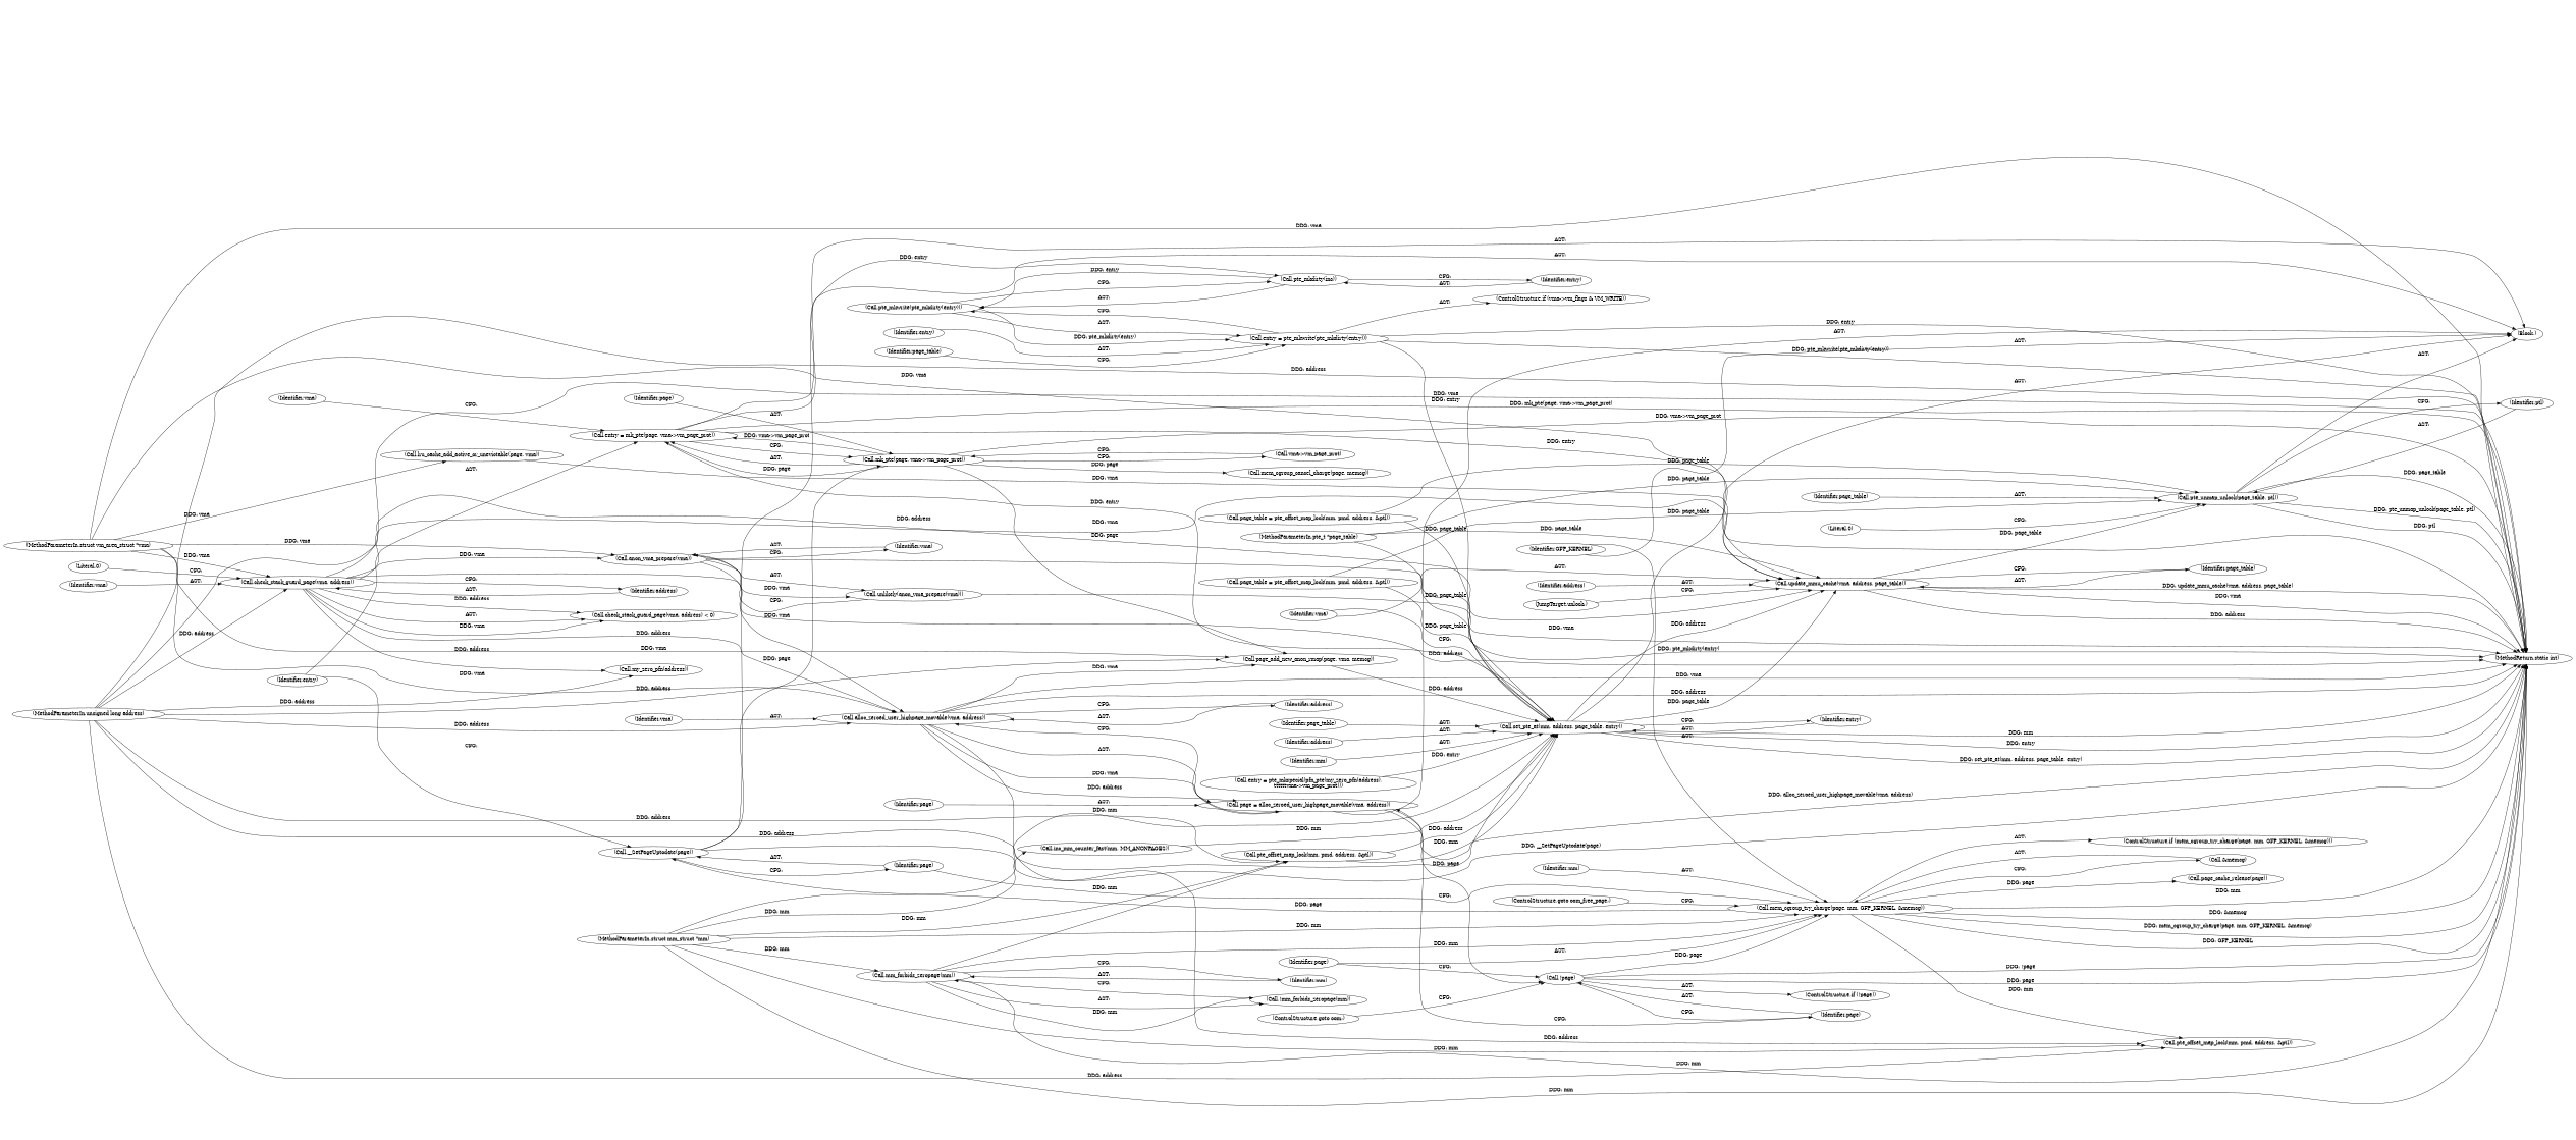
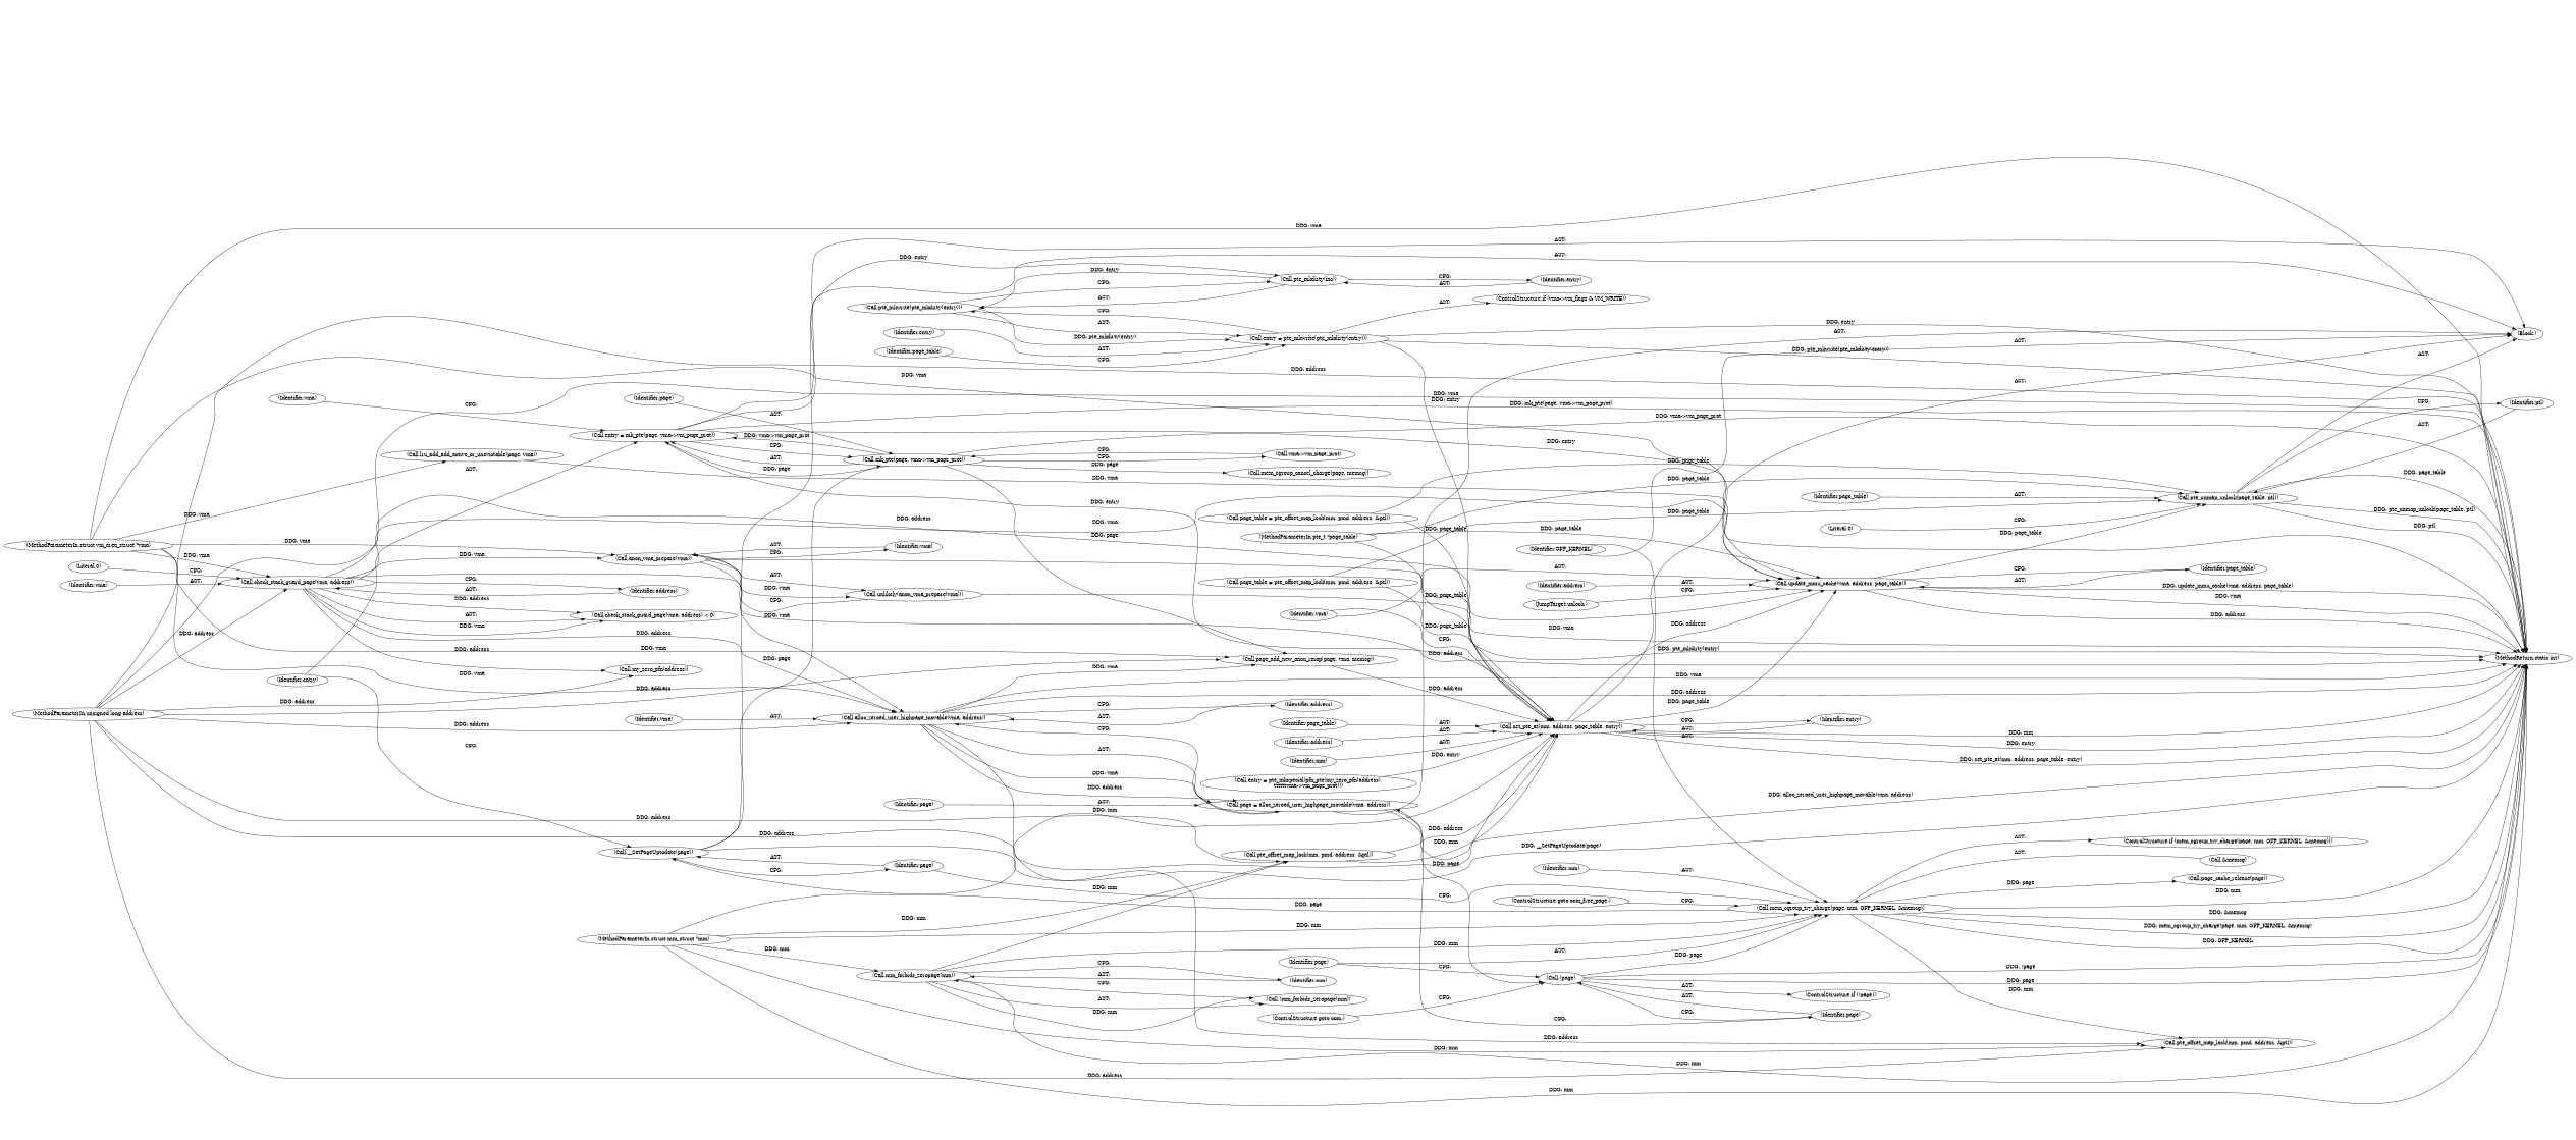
  digraph {
    rankdir=LR
    n1 [label="(Call,pte_mkwrite(pte_mkdirty(entry)))"]
    n2 [label="(Call,pte_mkdirty(inc))"]
    n3 [label="(Call,entry = pte_mkwrite(pte_mkdirty(entry)))"]
    n4 [label="(Identifier,entry)"]
    n5 [label="(MethodReturn,static int)"]
    n6 [label="(Call,set_pte_at(mm, address, page_table, entry))"]
    n7 [label="(ControlStructure,if (vma->vm_flags & VM_WRITE))"]
    n8 [label="(Call,entry = mk_pte(page, vma->vm_page_prot))"]
    n9 [label="(Call,mk_pte(page, vma->vm_page_prot))"]
    n10 [label="(Block,)"]
    n11 [label="(Call,page_add_new_anon_rmap(page, vma, memcg))"]
    n12 [label="(Call,mem_cgroup_cancel_charge(page, memcg))"]
    n13 [label="(Call,vma->vm_page_prot)"]
    n14 [label="(Call,update_mmu_cache(vma, address, page_table))"]
    n15 [label="(Identifier,entry)"]
    n16 [label="(Call,__SetPageUptodate(page))"]
    n17 [label="(Identifier,page)"]
    n18 [label="(Call,mem_cgroup_try_charge(page, mm, GFP_KERNEL, &memcg))"]
    n19 [label="(Call,&memcg)"]
    n20 [label="(Call,page_cache_release(page))"]
    n21 [label="(ControlStructure,if (mem_cgroup_try_charge(page, mm, GFP_KERNEL, &memcg)))"]
    n22 [label="(Call,pte_offset_map_lock(mm, pmd, address, &ptl))"]
    n23 [label="(Call,!page)"]
    n24 [label="(Identifier,page)"]
    n25 [label="(ControlStructure,if (!page))"]
    n26 [label="(Call,page = alloc_zeroed_user_highpage_movable(vma, address))"]
    n27 [label="(Call,alloc_zeroed_user_highpage_movable(vma, address))"]
    n28 [label="(Identifier,address)"]
    n29 [label="(Call,anon_vma_prepare(vma))"]
    n30 [label="(Call,unlikely(anon_vma_prepare(vma)))"]
    n31 [label="(Identifier,vma)"]
    n32 [label="(Call,check_stack_guard_page(vma, address))"]
    n33 [label="(Call,my_zero_pfn(address))"]
    n34 [label="(Identifier,address)"]
    n35 [label="(Call,check_stack_guard_page(vma, address) < 0)"]
    n36 [label="(Call,pte_unmap_unlock(page_table, ptl))"]
    n37 [label="(Identifier,page_table)"]
    n38 [label="(MethodParameterIn,struct vm_area_struct *vma)"]
-   n39 [label="(Call,lru_cache_add_active_or_unevictable(page, vma))"]
+   n39 [label="(Call,lru_add_add_active_or_unevictable(page, vma))"]
    n40 [label="(MethodParameterIn,unsigned long address)"]
    n41 [label="(Call,pte_offset_map_lock(mm, pmd, address, &ptl))"]
    n42 [label="(Call,mm_forbids_zeropage(mm))"]
    n43 [label="(Call,!mm_forbids_zeropage(mm))"]
    n44 [label="(Identifier,mm)"]
    n45 [label="(MethodParameterIn,struct mm_struct *mm)"]
-   n46 [label="(Call,inc_mm_counter_fast(mm, MM_ANONPAGES))"]
    n47 [label="(Identifier,ptl)"]
    n48 [label="(Identifier,entry)"]
    n49 [label="(MethodParameterIn,pte_t *page_table)"]
    n50 [label="(Identifier,entry)"]
    n51 [label="(Identifier,page)"]
    n52 [label="(Call,page_table = pte_offset_map_lock(mm, pmd, address, &ptl))"]
    n53 [label="(Identifier,mm)"]
    n54 [label="(Identifier,page_table)"]
    n55 [label="(Identifier,vma)"]
    n56 [label="(Identifier,page_table)"]
    n57 [label="(Identifier,page_table)"]
    n58 [label="(Identifier,page)"]
    n59 [label="(Identifier,vma)"]
    n60 [label="(Identifier,address)"]
    n61 [label="(Identifier,vma)"]
    n62 [label="(Identifier,mm)"]
    n63 [label="(Identifier,address)"]
    n64 [label="(JumpTarget,unlock:)"]
    n65 [label="(Call,page_table = pte_offset_map_lock(mm, pmd, address, &ptl))"]
    n66 [label="(Call,entry = pte_mkspecial(pfn_pte(my_zero_pfn(address),\n\t\t\t\t\t\tvma->vm_page_prot)))"]
    n67 [label="(Literal,0)"]
    n68 [label="(Identifier,vma)"]
    n69 [label="(ControlStructure,goto oom_free_page;)"]
    n70 [label="(Literal,0)"]
    n71 [label="(ControlStructure,goto oom;)"]
    n72 [label="(Identifier,GFP_KERNEL)"]
    n73 [label="(Identifier,page)"]
    n1 -> n2 [label="CFG: "]
    n1 -> n3 [label="AST: "]
    n1 -> n3 [label="DDG: pte_mkdirty(entry)"]
    n2 -> n1 [label="AST: "]
    n2 -> n1 [label="DDG: entry"]
    n2 -> n4 [label="CFG: "]
    n3 -> n1 [label="CFG: "]
    n3 -> n5 [label="DDG: pte_mkwrite(pte_mkdirty(entry))"]
    n3 -> n5 [label="DDG: entry"]
    n3 -> n6 [label="DDG: entry"]
    n3 -> n7 [label="AST: "]
    n4 -> n2 [label="AST: "]
    n6 -> n5 [label="DDG: mm"]
    n6 -> n5 [label="DDG: entry"]
    n6 -> n5 [label="DDG: set_pte_at(mm, address, page_table, entry)"]
    n6 -> n10 [label="AST: "]
    n6 -> n14 [label="DDG: address"]
    n6 -> n14 [label="DDG: page_table"]
    n6 -> n15 [label="CFG: "]
    n8 -> n2 [label="DDG: entry"]
    n8 -> n5 [label="DDG: entry"]
    n8 -> n5 [label="DDG: mk_pte(page, vma->vm_page_prot)"]
    n8 -> n6 [label="DDG: entry"]
    n8 -> n9 [label="CFG: "]
    n8 -> n10 [label="AST: "]
    n9 -> n5 [label="DDG: vma->vm_page_prot"]
    n9 -> n8 [label="AST: "]
    n9 -> n8 [label="DDG: page"]
    n9 -> n8 [label="DDG: vma->vm_page_prot"]
    n9 -> n11 [label="DDG: page"]
    n9 -> n12 [label="DDG: page"]
    n9 -> n13 [label="CFG: "]
    n11 -> n6 [label="DDG: address"]
    n13 -> n9 [label="CFG: "]
    n14 -> n5 [label="DDG: address"]
    n14 -> n5 [label="DDG: update_mmu_cache(vma, address, page_table)"]
    n14 -> n5 [label="DDG: vma"]
    n14 -> n36 [label="DDG: page_table"]
    n14 -> n37 [label="CFG: "]
    n15 -> n6 [label="AST: "]
    n16 -> n5 [label="DDG: __SetPageUptodate(page)"]
    n16 -> n9 [label="DDG: page"]
    n16 -> n10 [label="AST: "]
    n16 -> n17 [label="CFG: "]
    n17 -> n16 [label="AST: "]
    n17 -> n18 [label="CFG: "]
    n18 -> n5 [label="DDG: mem_cgroup_try_charge(page, mm, GFP_KERNEL, &memcg)"]
    n18 -> n5 [label="DDG: GFP_KERNEL"]
    n18 -> n5 [label="DDG: mm"]
    n18 -> n5 [label="DDG: &memcg"]
    n18 -> n16 [label="DDG: page"]
-   n18 -> n19 [label="CFG: "]
    n18 -> n20 [label="DDG: page"]
    n18 -> n21 [label="AST: "]
    n18 -> n22 [label="DDG: mm"]
    n19 -> n18 [label="AST: "]
    n23 -> n5 [label="DDG: !page"]
    n23 -> n5 [label="DDG: page"]
    n23 -> n18 [label="DDG: page"]
    n23 -> n24 [label="CFG: "]
    n23 -> n25 [label="AST: "]
    n24 -> n23 [label="AST: "]
    n24 -> n26 [label="CFG: "]
    n26 -> n5 [label="DDG: alloc_zeroed_user_highpage_movable(vma, address)"]
    n26 -> n10 [label="AST: "]
    n26 -> n23 [label="DDG: page"]
    n26 -> n27 [label="CFG: "]
    n27 -> n5 [label="DDG: address"]
    n27 -> n5 [label="DDG: vma"]
    n27 -> n11 [label="DDG: vma"]
    n27 -> n22 [label="DDG: address"]
    n27 -> n26 [label="AST: "]
    n27 -> n26 [label="DDG: vma"]
    n27 -> n26 [label="DDG: address"]
    n27 -> n28 [label="CFG: "]
    n28 -> n27 [label="AST: "]
    n29 -> n5 [label="DDG: vma"]
    n29 -> n27 [label="DDG: vma"]
    n29 -> n30 [label="AST: "]
    n29 -> n30 [label="DDG: vma"]
    n29 -> n31 [label="CFG: "]
    n30 -> n5 [label="DDG: pte_mkdirty(entry)"]
    n30 -> n29 [label="CFG: "]
    n31 -> n29 [label="AST: "]
    n32 -> n5 [label="DDG: address"]
    n32 -> n5 [label="DDG: vma"]
    n32 -> n14 [label="DDG: vma"]
    n32 -> n27 [label="DDG: address"]
    n32 -> n29 [label="DDG: vma"]
    n32 -> n33 [label="DDG: address"]
    n32 -> n34 [label="CFG: "]
    n32 -> n35 [label="AST: "]
    n32 -> n35 [label="DDG: vma"]
    n32 -> n35 [label="DDG: address"]
    n34 -> n32 [label="AST: "]
    n36 -> n5 [label="DDG: pte_unmap_unlock(page_table, ptl)"]
    n36 -> n5 [label="DDG: ptl"]
    n36 -> n5 [label="DDG: page_table"]
    n36 -> n10 [label="AST: "]
    n36 -> n47 [label="CFG: "]
    n37 -> n14 [label="AST: "]
    n38 -> n5 [label="DDG: vma"]
    n38 -> n11 [label="DDG: vma"]
    n38 -> n14 [label="DDG: vma"]
    n38 -> n27 [label="DDG: vma"]
    n38 -> n29 [label="DDG: vma"]
    n38 -> n32 [label="DDG: vma"]
    n38 -> n39 [label="DDG: vma"]
    n39 -> n14 [label="DDG: vma"]
    n40 -> n5 [label="DDG: address"]
    n40 -> n6 [label="DDG: address"]
    n40 -> n11 [label="DDG: address"]
    n40 -> n14 [label="DDG: address"]
    n40 -> n22 [label="DDG: address"]
    n40 -> n27 [label="DDG: address"]
    n40 -> n32 [label="DDG: address"]
    n40 -> n33 [label="DDG: address"]
    n40 -> n41 [label="DDG: address"]
    n41 -> n6 [label="DDG: mm"]
    n41 -> n6 [label="DDG: address"]
    n42 -> n5 [label="DDG: mm"]
    n42 -> n18 [label="DDG: mm"]
    n42 -> n41 [label="DDG: mm"]
    n42 -> n43 [label="AST: "]
    n42 -> n43 [label="DDG: mm"]
    n42 -> n44 [label="CFG: "]
    n43 -> n42 [label="CFG: "]
    n44 -> n42 [label="AST: "]
    n45 -> n5 [label="DDG: mm"]
    n45 -> n6 [label="DDG: mm"]
    n45 -> n18 [label="DDG: mm"]
    n45 -> n22 [label="DDG: mm"]
    n45 -> n41 [label="DDG: mm"]
    n45 -> n42 [label="DDG: mm"]
-   n45 -> n46 [label="DDG: mm"]
-   n46 -> n6 [label="DDG: mm"]
    n47 -> n36 [label="AST: "]
    n48 -> n8 [label="AST: "]
    n48 -> n16 [label="CFG: "]
    n49 -> n6 [label="DDG: page_table"]
    n49 -> n14 [label="DDG: page_table"]
    n49 -> n36 [label="DDG: page_table"]
    n50 -> n3 [label="AST: "]
    n51 -> n26 [label="AST: "]
    n52 -> n6 [label="DDG: page_table"]
    n52 -> n36 [label="DDG: page_table"]
    n53 -> n18 [label="AST: "]
    n54 -> n36 [label="AST: "]
    n55 -> n27 [label="AST: "]
    n56 -> n3 [label="CFG: "]
    n57 -> n6 [label="AST: "]
    n58 -> n18 [label="AST: "]
    n58 -> n23 [label="CFG: "]
    n59 -> n32 [label="AST: "]
    n60 -> n6 [label="AST: "]
    n61 -> n8 [label="CFG: "]
    n62 -> n6 [label="AST: "]
    n63 -> n14 [label="AST: "]
    n64 -> n14 [label="CFG: "]
    n65 -> n6 [label="DDG: page_table"]
    n65 -> n36 [label="DDG: page_table"]
    n66 -> n6 [label="DDG: entry"]
    n67 -> n36 [label="CFG: "]
    n68 -> n6 [label="CFG: "]
    n68 -> n14 [label="AST: "]
    n69 -> n18 [label="CFG: "]
    n70 -> n32 [label="CFG: "]
    n71 -> n23 [label="CFG: "]
    n72 -> n10 [label="AST: "]
    n72 -> n18 [label="AST: "]
    n73 -> n9 [label="AST: "]
  }
